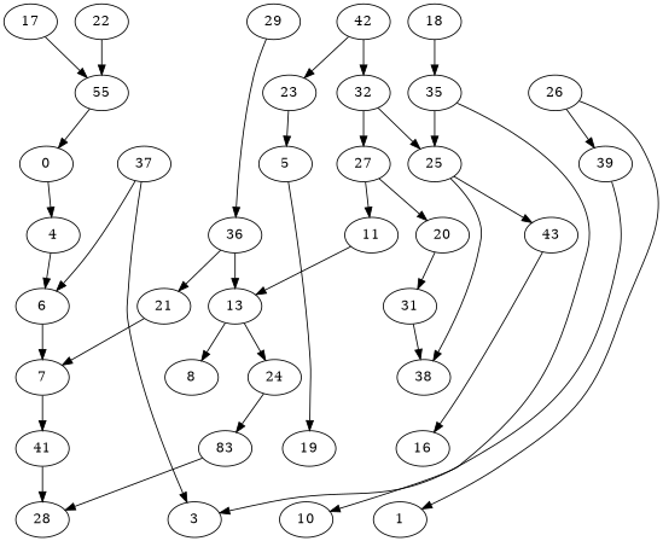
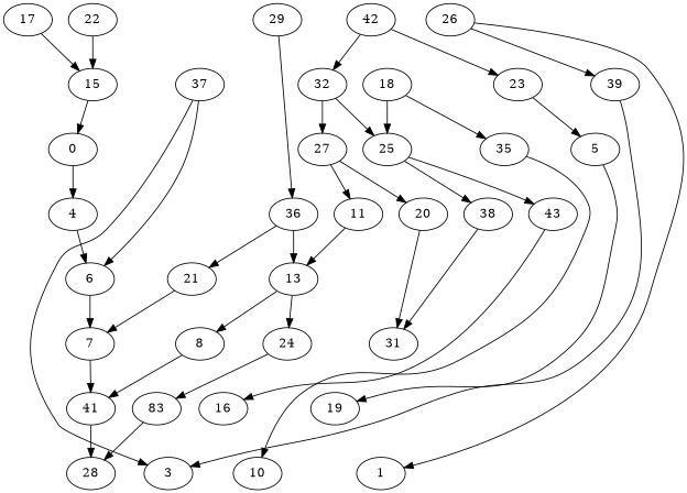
  digraph {
    edge [weight=0]
    0
    4
    6
    7
    41
    28
    17
-   15 [label=55]
+   15
    29
    36
    13
    21
    22
    8
    24
    n16 [label=83]
    37
    3
    5
    19
    18
    35
    23
    25
    10
    38
    43
    31
    16
    42
    32
    27
    11
    20
    26
    1
    39
    0 -> 4
    4 -> 6
    6 -> 7 [weight=2]
    7 -> 41
    41 -> 28 [weight=2]
    17 -> 15
    15 -> 0
    29 -> 36
    36 -> 13 [weight=2]
    36 -> 21
    13 -> 8
    13 -> 24
    21 -> 7
    22 -> 15 [weight=1]
+   8 -> 41
    24 -> n16
    n16 -> 28
    37 -> 6
    37 -> 3
    5 -> 19
    18 -> 35
-   35 -> 25 [weight=1]
+   18 -> 25 [weight=1]
    35 -> 10
    23 -> 5
    25 -> 38
    25 -> 43
-   31 -> 38
+   38 -> 31
    43 -> 16
    42 -> 23
    42 -> 32
    32 -> 25 [weight=1]
    32 -> 27 [weight=1]
    27 -> 11
    27 -> 20
    11 -> 13
    20 -> 31
    26 -> 1
    26 -> 39
    39 -> 3
  }
